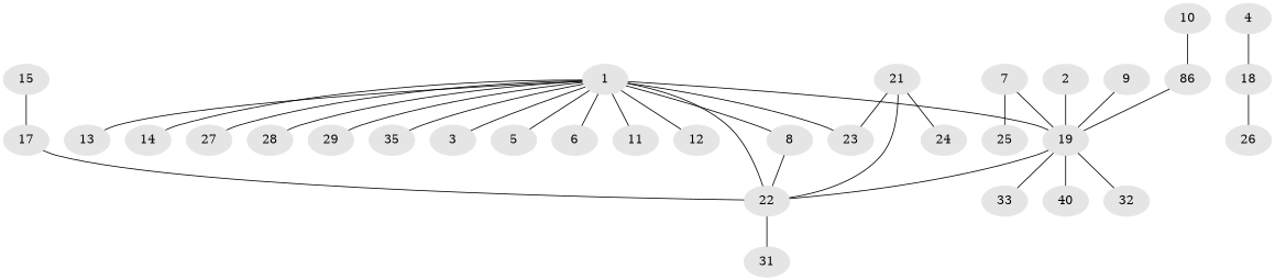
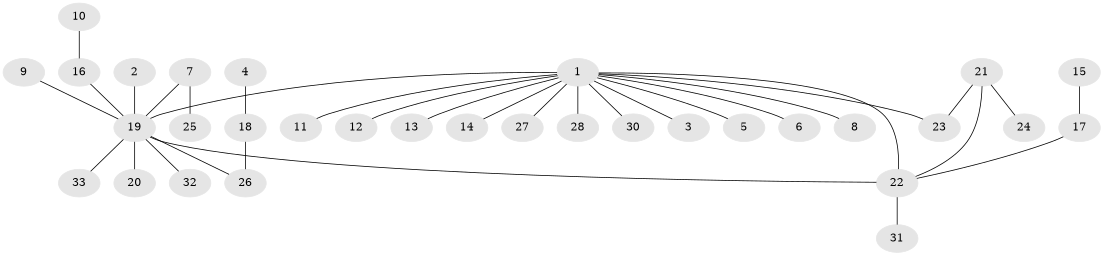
  graph {
    node [color=gray90 style=filled]
    edge [weight=1.0]
    1
    3
    5
    6
    8
    11
    12
    13
    14
    19
    22
    23
    27
    28
-   29
-   30 [label=35]
+   30
    26
-   20 [label=40]
+   20
    32
    33
    31
    2
    4
    18
    7
    25
    9
    10
-   16 [label=86]
+   16
    15
    17
    21
    24
    1 -- 3
    1 -- 5
    1 -- 6
    1 -- 8
    1 -- 11
    1 -- 12
    1 -- 13
    1 -- 14
    1 -- 19 [weight=3.0]
    1 -- 22 [weight=2.0]
    1 -- 23
    1 -- 27
    1 -- 28
-   1 -- 29
    1 -- 30
-   8 -- 22
    19 -- 22
+   19 -- 26
    19 -- 20
    19 -- 32
    19 -- 33
    22 -- 31
    2 -- 19
    4 -- 18
    18 -- 26
    7 -- 19
    7 -- 25
    9 -- 19
    10 -- 16
    16 -- 19
    15 -- 17
    17 -- 22
    21 -- 22
    21 -- 23
    21 -- 24
  }
